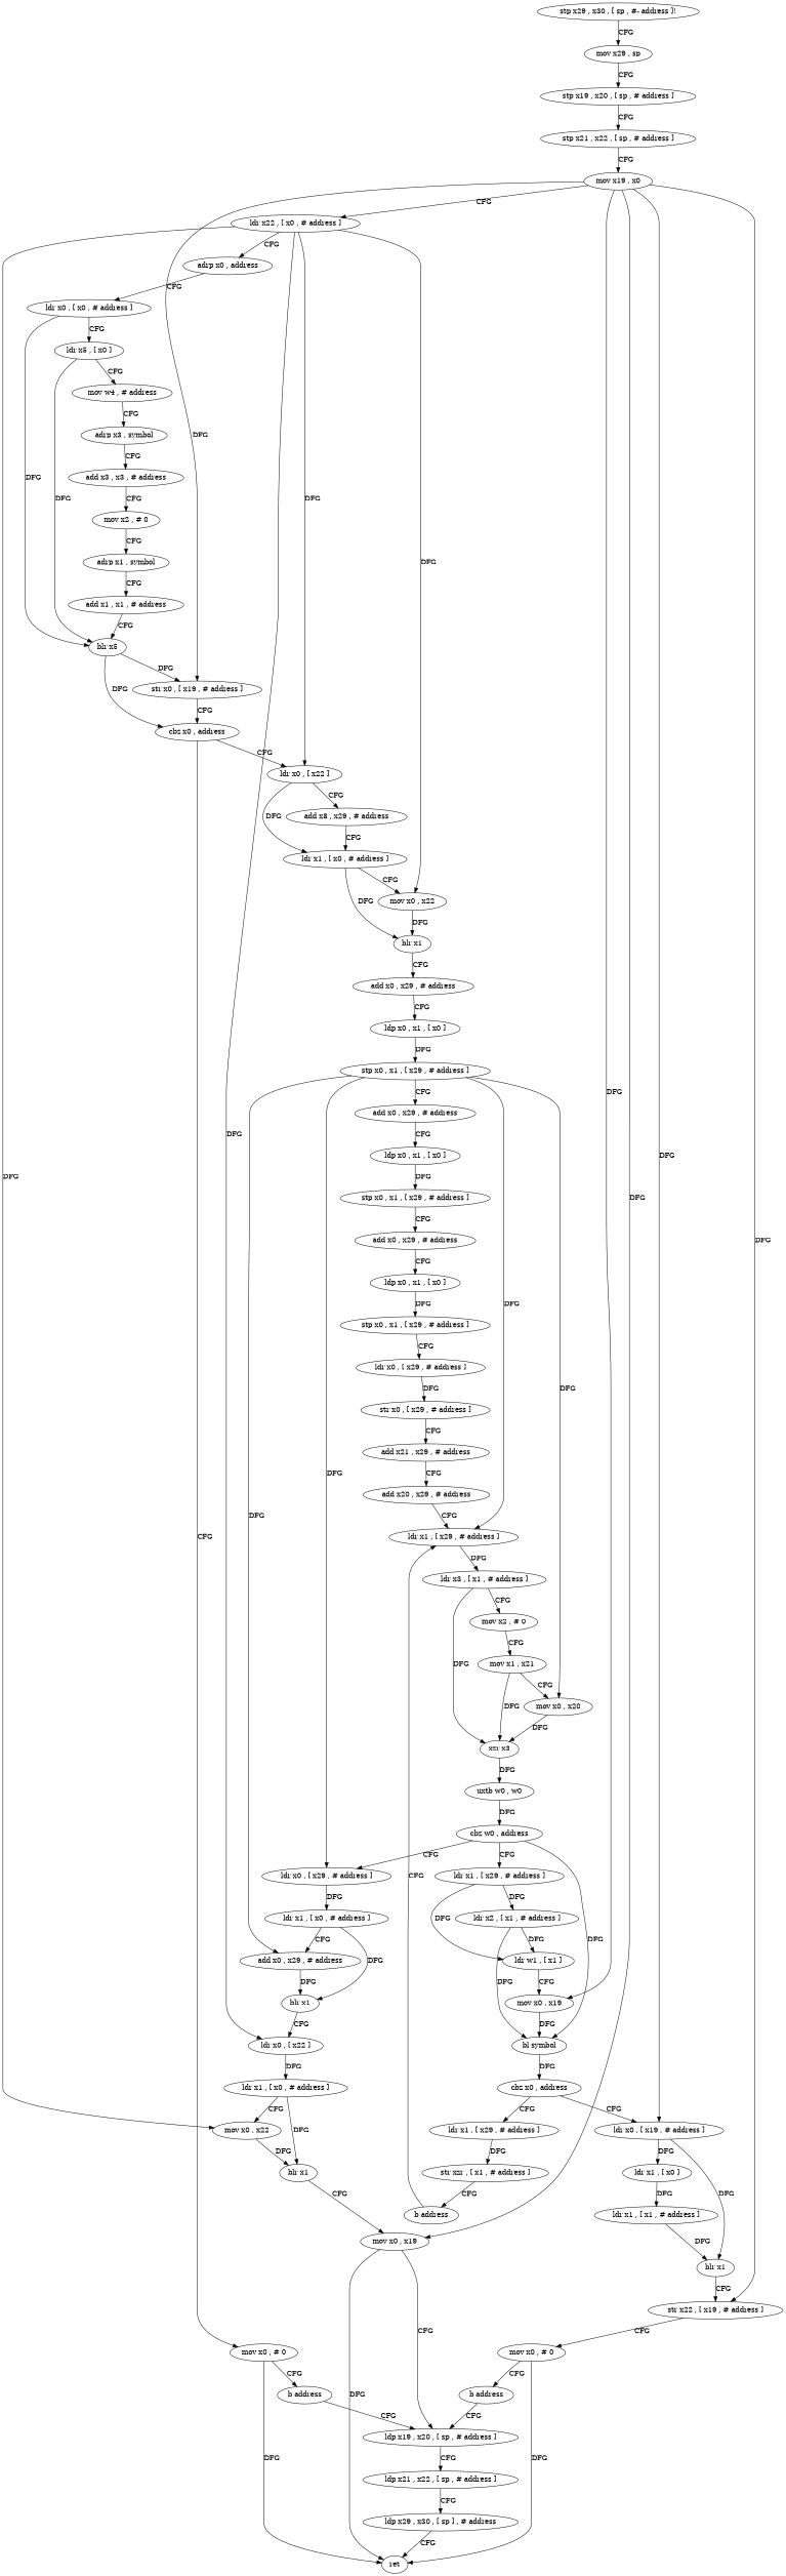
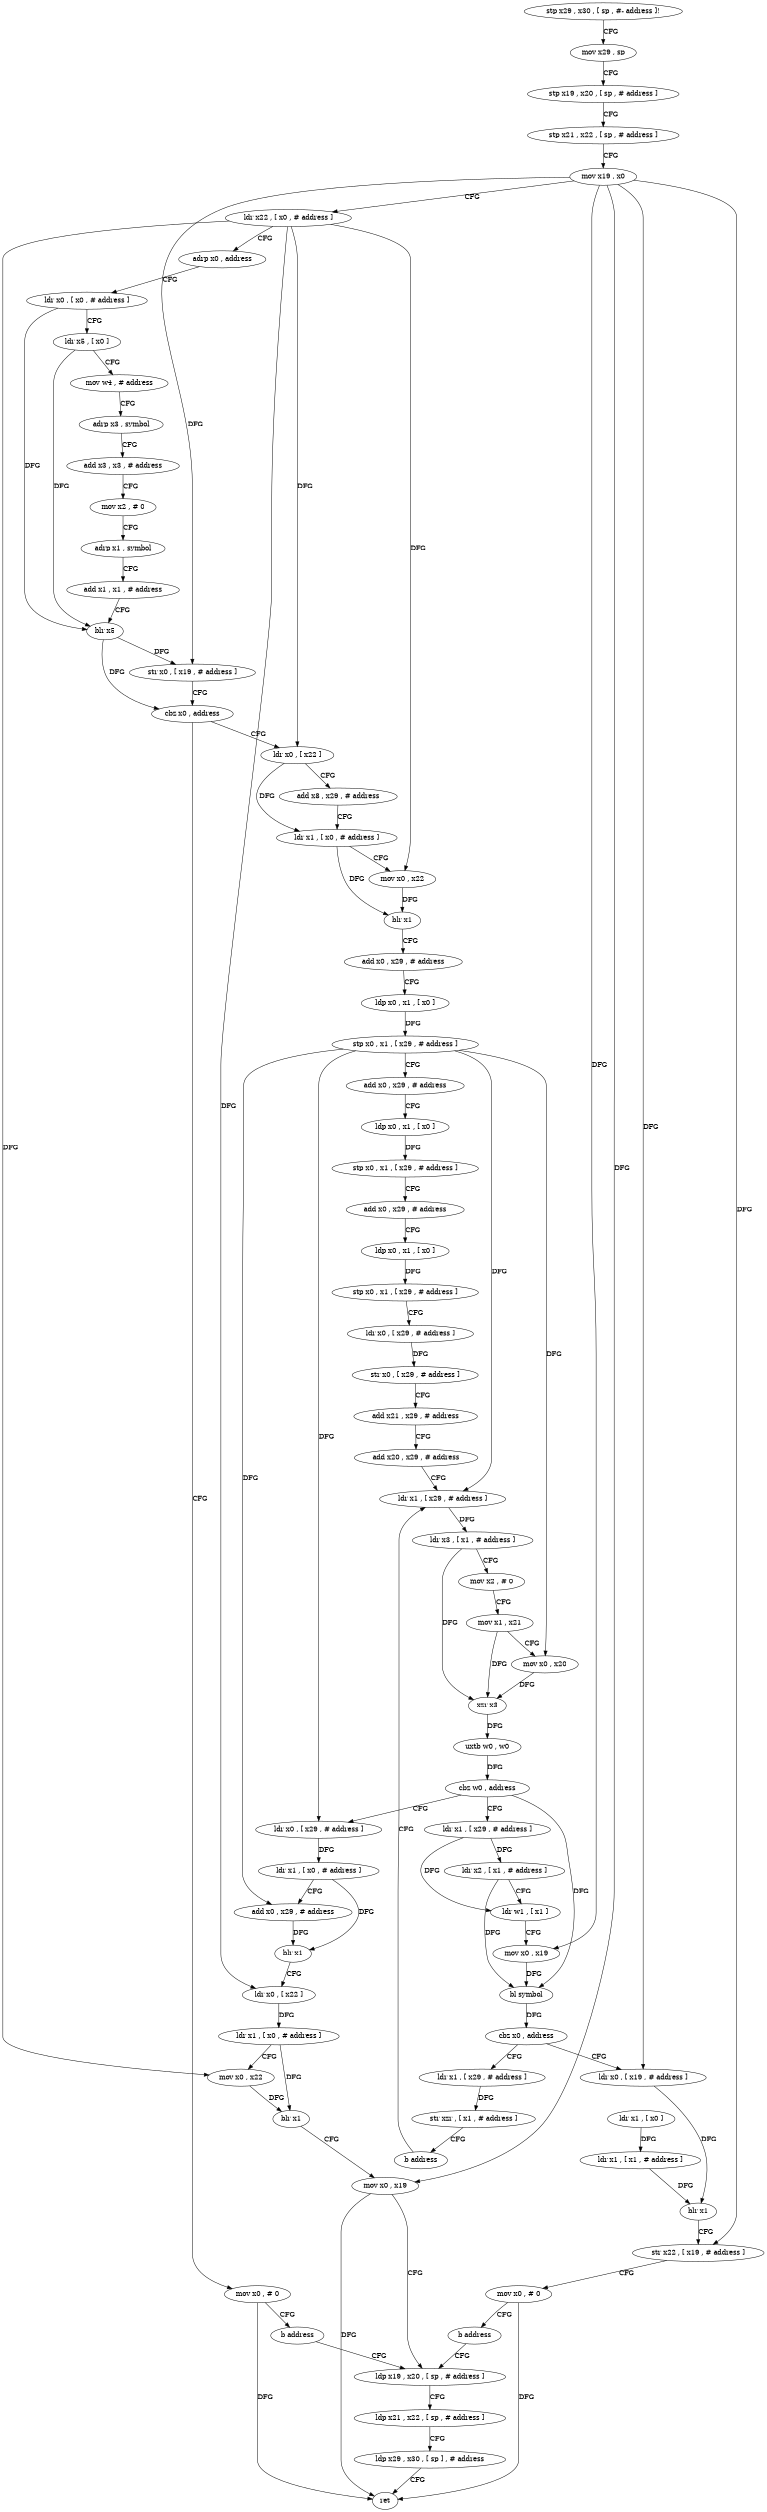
  digraph {
    n1 [label="stp x29 , x30 , [ sp , #- address ]!"]
    n2 [label="mov x29 , sp"]
    n3 [label="stp x19 , x20 , [ sp , # address ]"]
    n4 [label="stp x21 , x22 , [ sp , # address ]"]
    n5 [label="mov x19 , x0"]
    n6 [label="ldr x22 , [ x0 , # address ]"]
    n7 [label="str x0 , [ x19 , # address ]"]
    n8 [label="mov x0 , x19"]
    n9 [label="mov x0 , x19"]
    n10 [label="ldr x0 , [ x19 , # address ]"]
    n11 [label="str x22 , [ x19 , # address ]"]
    n12 [label="adrp x0 , address"]
    n13 [label="ldr x0 , [ x22 ]"]
    n14 [label="mov x0 , x22"]
    n15 [label="ldr x0 , [ x22 ]"]
    n16 [label="mov x0 , x22"]
    n17 [label="cbz x0 , address"]
    n18 [label=ret]
    n19 [label="ldp x19 , x20 , [ sp , # address ]"]
    n20 [label="bl symbol"]
    n21 [label="ldr x1 , [ x0 ]"]
    n22 [label="blr x1"]
    n23 [label="mov x0 , # 0"]
    n24 [label="ldr x0 , [ x0 , # address ]"]
    n25 [label="add x8 , x29 , # address"]
    n26 [label="ldr x1 , [ x0 , # address ]"]
    n27 [label="blr x1"]
    n28 [label="ldr x1 , [ x0 , # address ]"]
    n29 [label="blr x1"]
    n30 [label="ldr x5 , [ x0 ]"]
    n31 [label="blr x5"]
    n32 [label="mov w4 , # address"]
    n33 [label="adrp x3 , symbol"]
    n34 [label="add x3 , x3 , # address"]
    n35 [label="mov x2 , # 0"]
    n36 [label="adrp x1 , symbol"]
    n37 [label="add x1 , x1 , # address"]
    n38 [label="mov x0 , # 0"]
    n39 [label="b address"]
    n40 [label="ldp x21 , x22 , [ sp , # address ]"]
    n41 [label="ldp x29 , x30 , [ sp ] , # address"]
    n42 [label="add x0 , x29 , # address"]
    n43 [label="ldp x0 , x1 , [ x0 ]"]
    n44 [label="stp x0 , x1 , [ x29 , # address ]"]
    n45 [label="add x0 , x29 , # address"]
    n46 [label="ldr x1 , [ x29 , # address ]"]
    n47 [label="ldr x0 , [ x29 , # address ]"]
    n48 [label="add x0 , x29 , # address"]
    n49 [label="mov x0 , x20"]
    n50 [label="ldp x0 , x1 , [ x0 ]"]
    n51 [label="ldr x3 , [ x1 , # address ]"]
    n52 [label="ldr x1 , [ x0 , # address ]"]
    n53 [label="blr x1"]
    n54 [label="xzr x3"]
    n55 [label="stp x0 , x1 , [ x29 , # address ]"]
    n56 [label="add x0 , x29 , # address"]
    n57 [label="ldp x0 , x1 , [ x0 ]"]
    n58 [label="stp x0 , x1 , [ x29 , # address ]"]
    n59 [label="ldr x0 , [ x29 , # address ]"]
    n60 [label="str x0 , [ x29 , # address ]"]
    n61 [label="add x21 , x29 , # address"]
    n62 [label="add x20 , x29 , # address"]
    n63 [label="mov x2 , # 0"]
    n64 [label="ldr x1 , [ x29 , # address ]"]
    n65 [label="ldr x2 , [ x1 , # address ]"]
    n66 [label="ldr w1 , [ x1 ]"]
    n67 [label="cbz x0 , address"]
    n68 [label="ldr x1 , [ x29 , # address ]"]
    n69 [label="str xzr , [ x1 , # address ]"]
    n70 [label="ldr x1 , [ x1 , # address ]"]
    n71 [label="b address"]
    n72 [label="b address"]
    n73 [label="mov x1 , x21"]
    n74 [label="uxtb w0 , w0"]
    n75 [label="cbz w0 , address"]
    n1 -> n2 [label=CFG]
    n2 -> n3 [label=CFG]
    n3 -> n4 [label=CFG]
    n4 -> n5 [label=CFG]
    n5 -> n6 [label=CFG]
    n5 -> n7 [label=DFG]
    n5 -> n8 [label=DFG]
    n5 -> n9 [label=DFG]
    n5 -> n10 [label=DFG]
    n5 -> n11 [label=DFG]
    n6 -> n12 [label=CFG]
    n6 -> n13 [label=DFG]
    n6 -> n14 [label=DFG]
    n6 -> n15 [label=DFG]
    n6 -> n16 [label=DFG]
    n7 -> n17 [label=CFG]
    n8 -> n18 [label=DFG]
    n8 -> n19 [label=CFG]
    n9 -> n20 [label=DFG]
-   n10 -> n21 [label=DFG]
    n10 -> n22 [label=DFG]
    n11 -> n23 [label=CFG]
    n12 -> n24 [label=CFG]
    n13 -> n25 [label=CFG]
    n13 -> n26 [label=DFG]
    n14 -> n27 [label=DFG]
    n15 -> n28 [label=DFG]
    n16 -> n29 [label=DFG]
    n17 -> n13 [label=CFG]
    n17 -> n38 [label=CFG]
    n19 -> n40 [label=CFG]
    n20 -> n67 [label=DFG]
    n21 -> n70 [label=DFG]
    n22 -> n11 [label=CFG]
    n23 -> n18 [label=DFG]
    n23 -> n72 [label=CFG]
    n24 -> n30 [label=CFG]
    n24 -> n31 [label=DFG]
    n25 -> n26 [label=CFG]
    n26 -> n14 [label=CFG]
    n26 -> n27 [label=DFG]
    n27 -> n42 [label=CFG]
    n28 -> n16 [label=CFG]
    n28 -> n29 [label=DFG]
    n29 -> n8 [label=CFG]
    n30 -> n31 [label=DFG]
    n30 -> n32 [label=CFG]
    n31 -> n7 [label=DFG]
    n31 -> n17 [label=DFG]
    n32 -> n33 [label=CFG]
    n33 -> n34 [label=CFG]
    n34 -> n35 [label=CFG]
    n35 -> n36 [label=CFG]
    n36 -> n37 [label=CFG]
    n37 -> n31 [label=CFG]
    n38 -> n18 [label=DFG]
    n38 -> n39 [label=CFG]
    n39 -> n19 [label=CFG]
    n40 -> n41 [label=CFG]
    n41 -> n18 [label=CFG]
    n42 -> n43 [label=CFG]
    n43 -> n44 [label=DFG]
    n44 -> n45 [label=CFG]
    n44 -> n46 [label=DFG]
    n44 -> n47 [label=DFG]
    n44 -> n48 [label=DFG]
    n44 -> n49 [label=DFG]
    n45 -> n50 [label=CFG]
    n46 -> n51 [label=DFG]
    n47 -> n52 [label=DFG]
    n48 -> n53 [label=DFG]
    n49 -> n54 [label=DFG]
    n50 -> n55 [label=DFG]
    n51 -> n54 [label=DFG]
    n51 -> n63 [label=CFG]
    n52 -> n48 [label=CFG]
    n52 -> n53 [label=DFG]
    n53 -> n15 [label=CFG]
    n54 -> n74 [label=DFG]
    n55 -> n56 [label=CFG]
    n56 -> n57 [label=CFG]
    n57 -> n58 [label=DFG]
    n58 -> n59 [label=CFG]
    n59 -> n60 [label=DFG]
    n60 -> n61 [label=CFG]
    n61 -> n62 [label=CFG]
    n62 -> n46 [label=CFG]
    n63 -> n73 [label=CFG]
    n64 -> n65 [label=DFG]
    n64 -> n66 [label=DFG]
    n65 -> n20 [label=DFG]
-   n65 -> n66 [label=DFG]
+   n65 -> n66 [label=CFG]
    n66 -> n9 [label=CFG]
    n67 -> n10 [label=CFG]
    n67 -> n68 [label=CFG]
    n68 -> n69 [label=DFG]
    n69 -> n71 [label=CFG]
    n70 -> n22 [label=DFG]
    n71 -> n46 [label=CFG]
    n72 -> n19 [label=CFG]
    n73 -> n49 [label=CFG]
    n73 -> n54 [label=DFG]
    n74 -> n75 [label=DFG]
    n75 -> n20 [label=DFG]
    n75 -> n47 [label=CFG]
    n75 -> n64 [label=CFG]
  }
